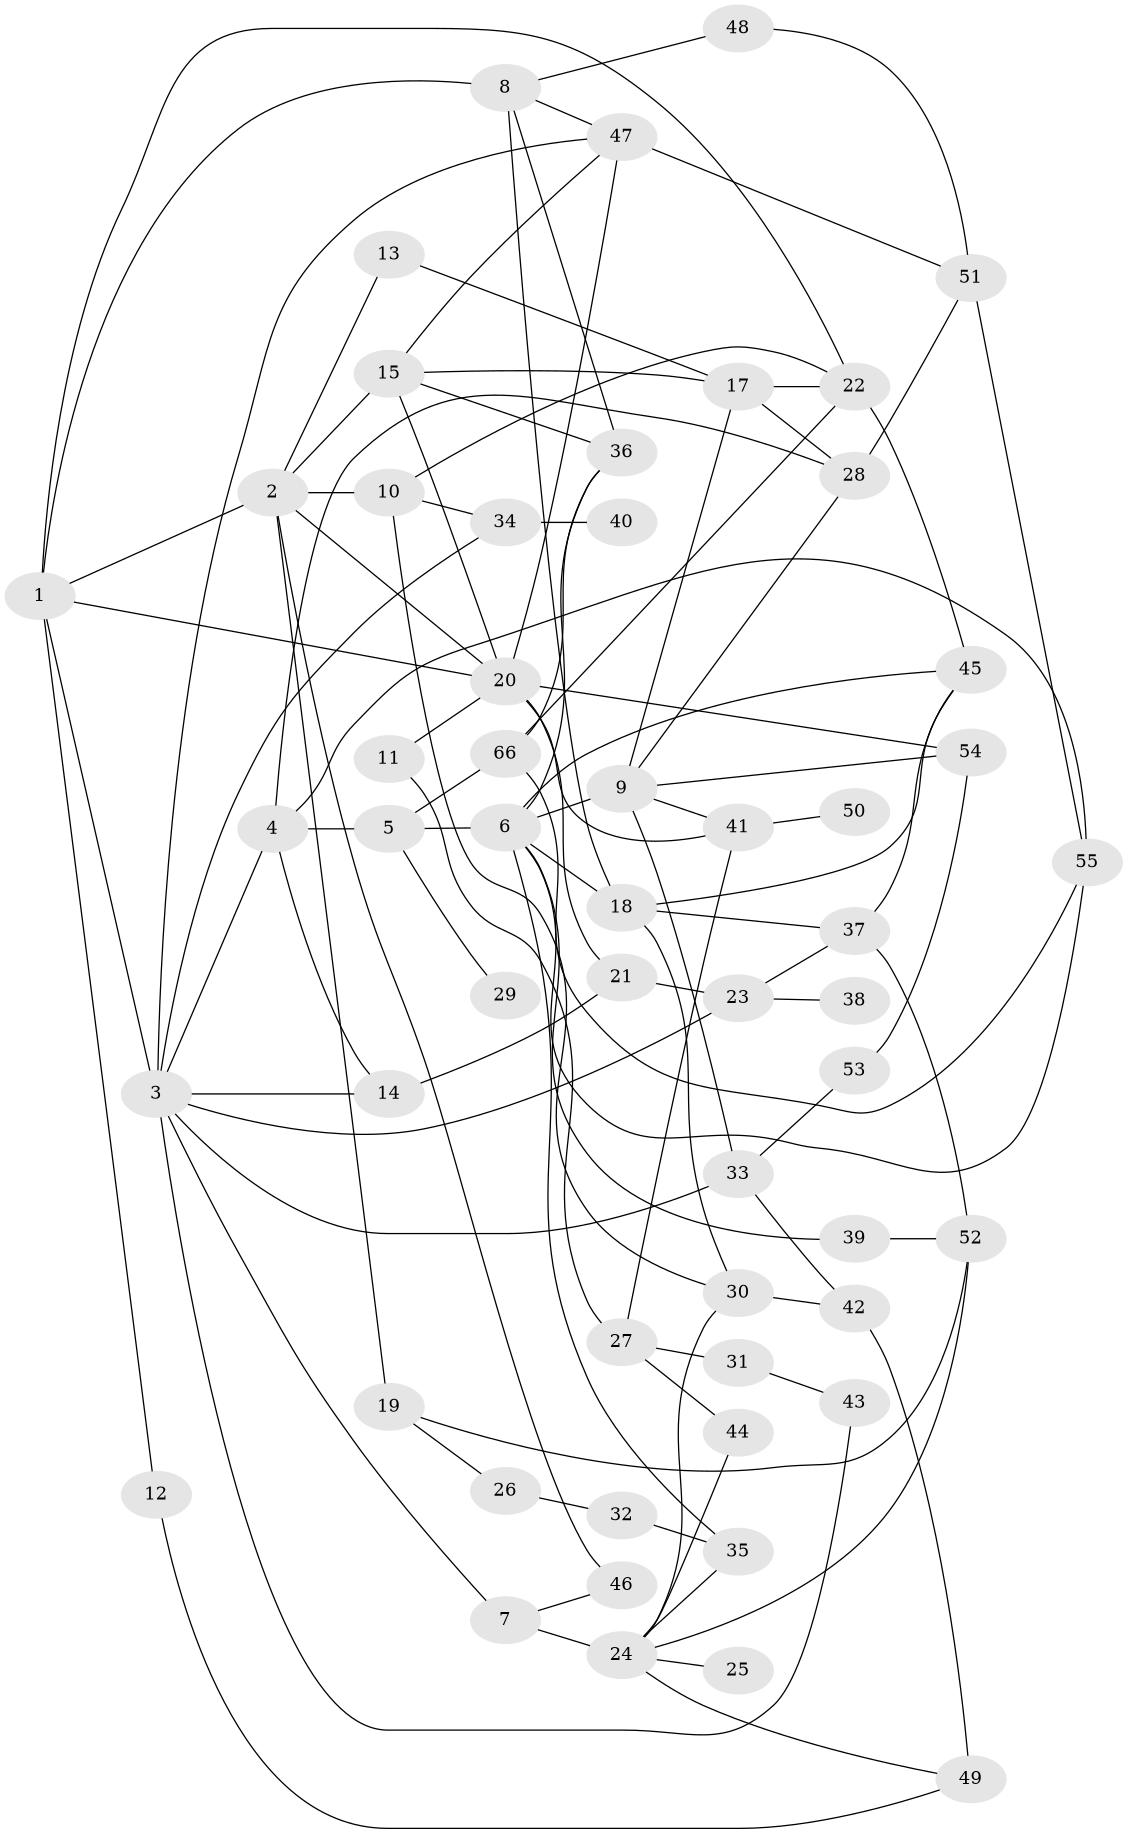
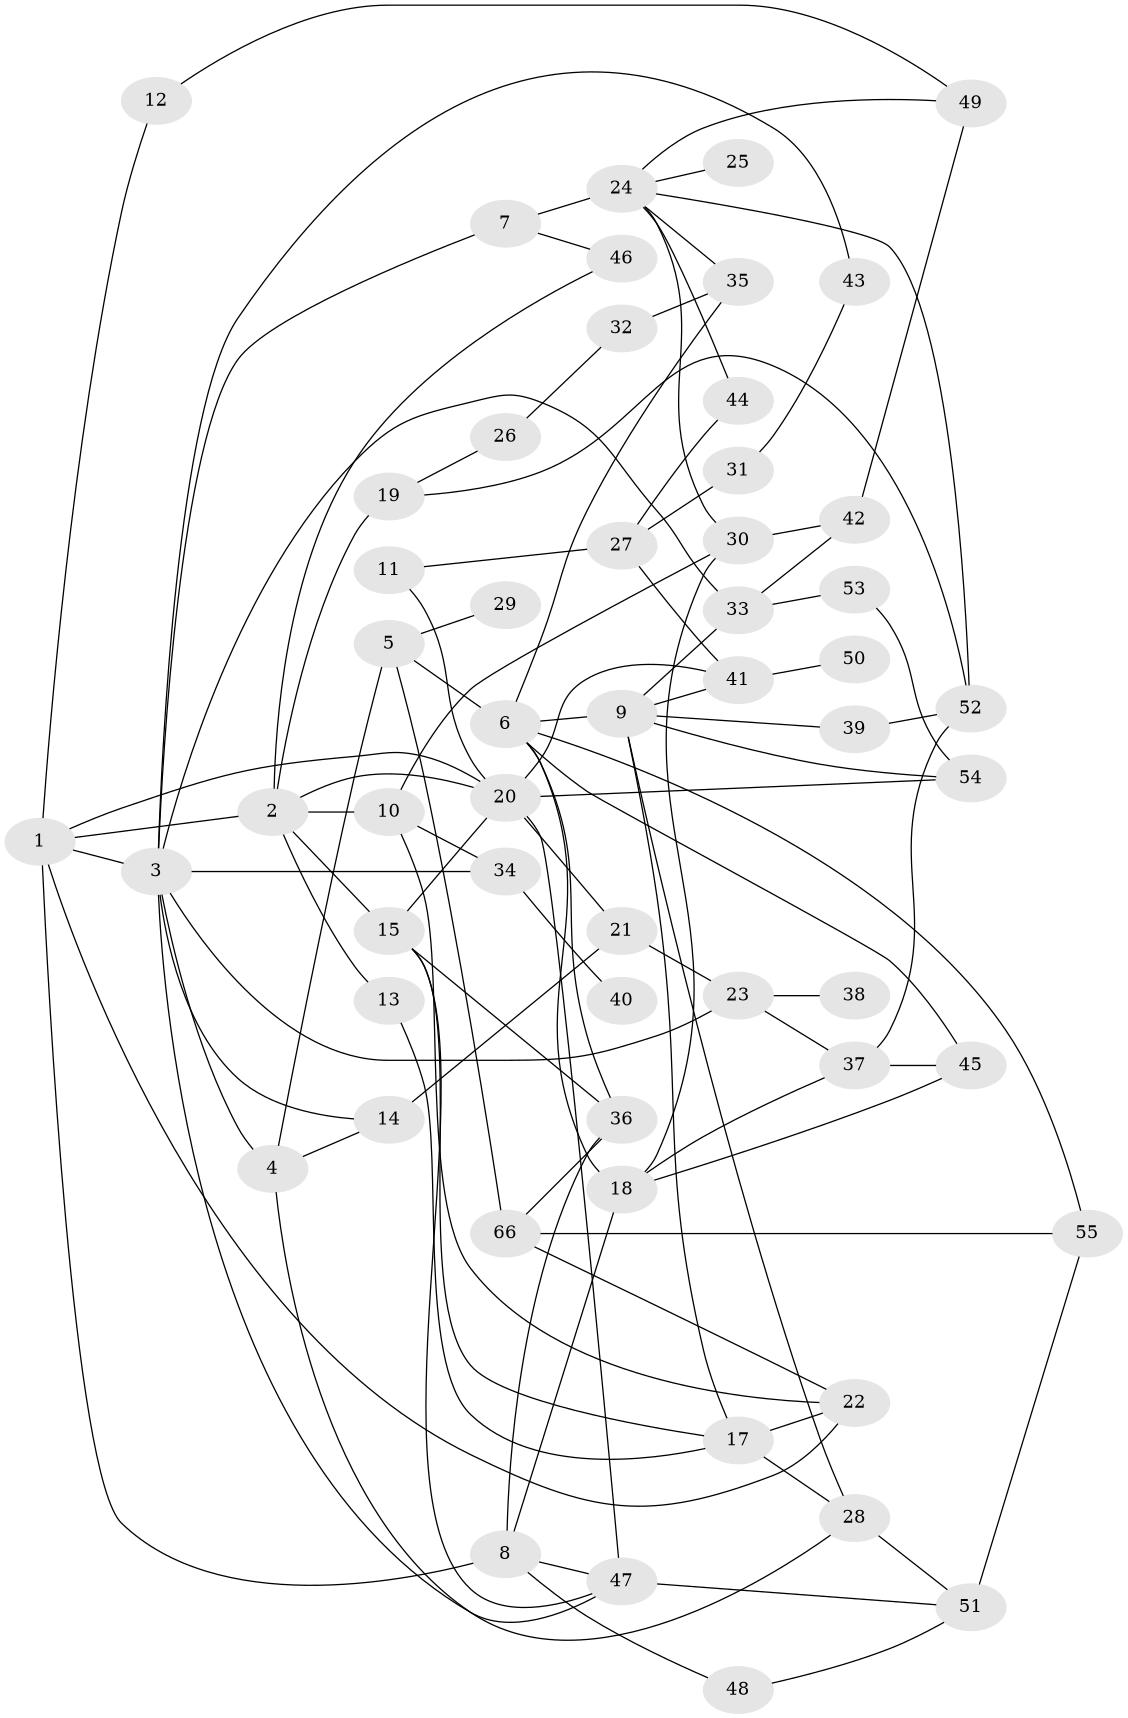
  graph {
    rankdir=LR
    node [color=gray90 style=filled]
    edge [weight=1.0]
    1
    2
    3
    8
    12
    20
    22
    10
    13
    15
    19
    46
    4
    7
    14
    23
    33
    34
    43
    47
    18
    36
    48
    49
    41
    54
    21
    45
    30
    17
    26
    52
    5
    28
    55
    24
    37
    38
    42
    53
    40
    51
    6
    n44 [label=66]
    29
    11
    27
    9
    35
    39
    25
    44
    50
    31
    32
    1 -- 2
    1 -- 3
    1 -- 8
    1 -- 12
    1 -- 20
    1 -- 22
    2 -- 20
    2 -- 10
    2 -- 13
    2 -- 15
    2 -- 19
    2 -- 46
    3 -- 4
    3 -- 7
    3 -- 14
    3 -- 23
    3 -- 33
    3 -- 34
    3 -- 43
    3 -- 47
    8 -- 47
    8 -- 18
    8 -- 36
    8 -- 48
    12 -- 49
    20 -- 47
    20 -- 41
    20 -- 54
    20 -- 21
-   22 -- 45
    10 -- 22
    10 -- 34
    10 -- 30
    13 -- 17
    15 -- 20
    15 -- 47
    15 -- 36
    15 -- 17
    19 -- 26
    19 -- 52
    4 -- 14
    4 -- 5
    4 -- 28
-   4 -- 55
    7 -- 46
    7 -- 24 [weight=2.0]
    14 -- 21
    23 -- 37
    23 -- 38 [weight=2.0]
    33 -- 42
    33 -- 53
    34 -- 40
    47 -- 51
    18 -- 45
    18 -- 30 [weight=2.0]
    18 -- 37
    48 -- 51
    41 -- 50 [weight=2.0]
    21 -- 23 [weight=2.0]
    30 -- 42
    17 -- 22
    17 -- 28
    26 -- 32
    5 -- 6 [weight=4.0]
    5 -- n44
    5 -- 29
    28 -- 51
    24 -- 49
    24 -- 30
    24 -- 52
    24 -- 35
    24 -- 25
    24 -- 44
    37 -- 45
    37 -- 52
    42 -- 49
    53 -- 54
    51 -- 55
    6 -- 18
    6 -- 36
    6 -- 45
    6 -- 55
    6 -- 9
    6 -- 35
-   6 -- 39
+   9 -- 39
    n44 -- 22
    n44 -- 36
    n44 -- 55
    11 -- 20
    11 -- 27
    27 -- 41 [weight=2.0]
    27 -- 44
    27 -- 31
    9 -- 33
    9 -- 41
    9 -- 54
    9 -- 17
    9 -- 28
    39 -- 52 [weight=2.0]
    31 -- 43
    32 -- 35
  }
